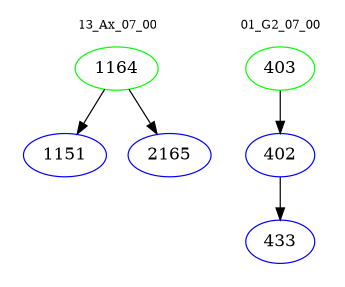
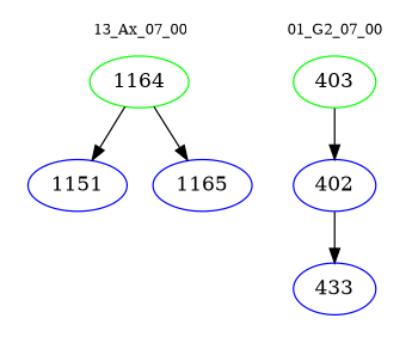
  digraph {
    node [color=blue]
    edge [color=black]
    n1 [color=green label=1164]
    n2 [label=1151]
-   n3 [label=2165]
+   n3 [label=1165]
    n4 [color=green label=403]
    n5 [label=402]
    n6 [label=433]
    subgraph cluster_1 {
      color=white
      fontsize=10
      label="13_Ax_07_00"
      n1
      n2
      n3
    }
    subgraph cluster_2 {
      color=white
      fontsize=10
      label="01_G2_07_00"
      n4
      n5
      n6
    }
    n1 -> n2
    n1 -> n3
    n4 -> n5
    n5 -> n6
  }
